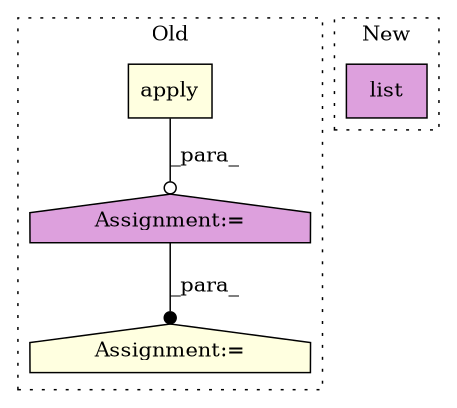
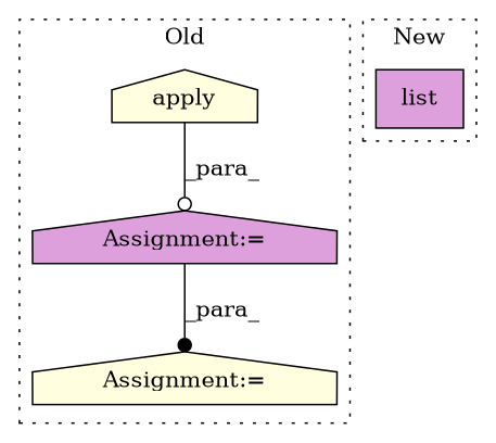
  digraph {
    node [a=32 shape=box style=filled fillcolor=lightyellow]
-   n1 [l="6,1" label=apply s="2858,2881"]
+   n1 [l="6,1" label=apply s="2858,2881" shape=house]
    n2 [a=7 l=20 label="Assignment:=" s=3053 shape=house]
    n3 [a=7 l=1 label="Assignment:=" s=2829 shape=house fillcolor=plum]
    n4 [l="5,1" label=list s="2329,2413" fillcolor=plum]
    subgraph cluster_1 {
      label=Old
      style=dotted
      n1
      n2
      n3
    }
    subgraph cluster_2 {
      label=New
      style=dotted
      n4
    }
    n1 -> n3 [label=_para_ arrowhead=odot]
    n3 -> n2 [label=_para_ arrowhead=dot]
  }
